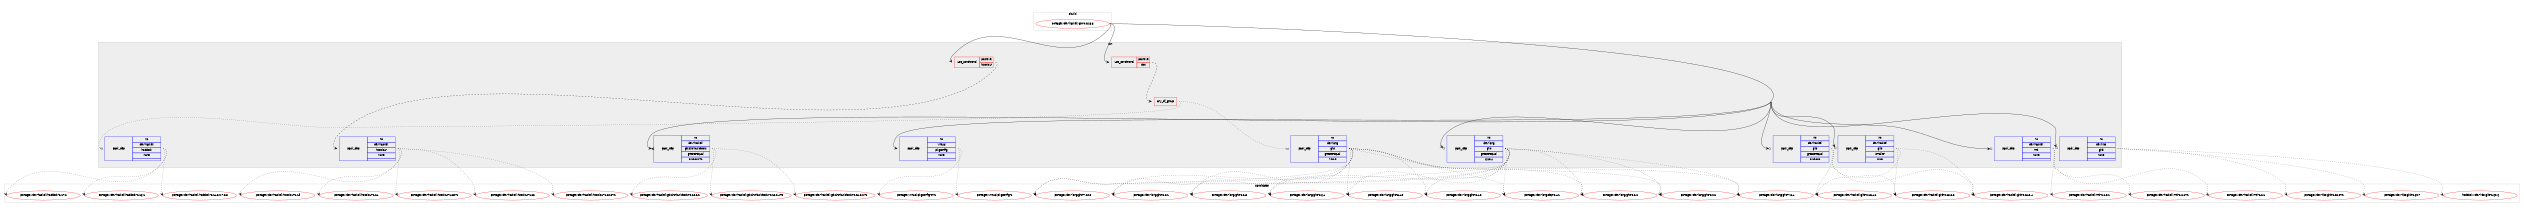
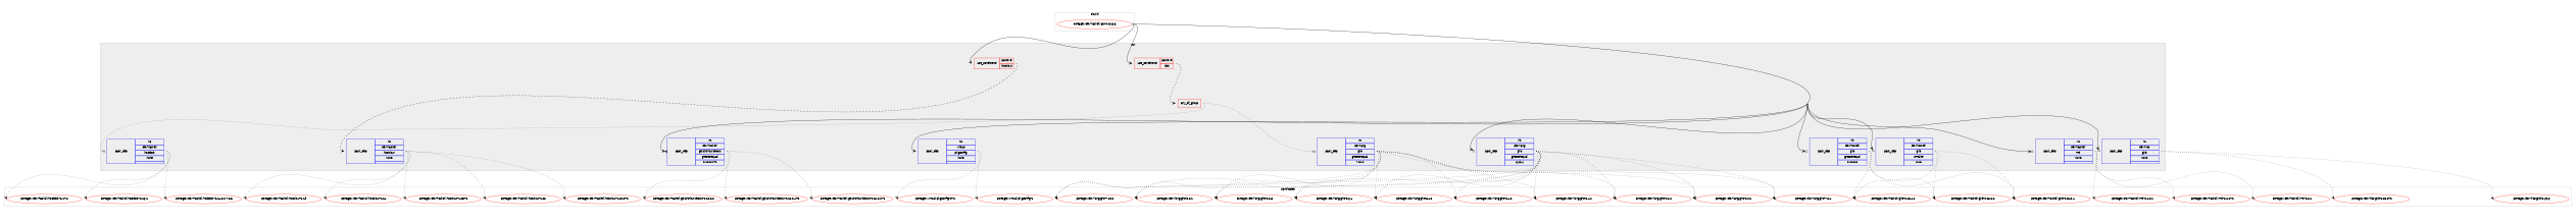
  digraph {
    compound=true
    concentrate=true
    fontname=Helvetica
    fontsize=10
    newrank=true
    rankdir=TB
    ranksep=1.5
    node [color=red fontname=Helvetica fontsize=10]
    edge [arrowhead=vee headport=w style=dotted tailport=e weight=100]
    n1 [label="portage://dev-haskell/gio-0.12.5.3" width=4]
    n2 [color=blue label=<<TABLE BORDER="0" CELLBORDER="1" CELLSPACING="0" CELLPADDING="4" WIDTH="220"><TR><TD ROWSPAN="6" CELLPADDING="30">pack_dep</TD></TR><TR><TD WIDTH="110">no</TD></TR><TR><TD>dev-haskell</TD></TR><TR><TD>haddock</TD></TR><TR><TD>none</TD></TR><TR><TD></TD></TR></TABLE>> shape=none]
    n3 [color=blue label=<<TABLE BORDER="0" CELLBORDER="1" CELLSPACING="0" CELLPADDING="4" WIDTH="220"><TR><TD ROWSPAN="6" CELLPADDING="30">pack_dep</TD></TR><TR><TD WIDTH="110">no</TD></TR><TR><TD>dev-lang</TD></TR><TR><TD>ghc</TD></TR><TR><TD>greaterequal</TD></TR><TR><TD>7.10.2</TD></TR></TABLE>> shape=none]
    n4 [label=<<TABLE BORDER="0" CELLBORDER="1" CELLSPACING="0" CELLPADDING="4"><TR><TD CELLPADDING="10">any_of_group</TD></TR></TABLE>> shape=none]
    n5 [label=<<TABLE BORDER="0" CELLBORDER="1" CELLSPACING="0" CELLPADDING="4"><TR><TD ROWSPAN="3" CELLPADDING="10">use_conditional</TD></TR><TR><TD>positive</TD></TR><TR><TD>doc</TD></TR></TABLE>> shape=none]
    n6 [color=blue label=<<TABLE BORDER="0" CELLBORDER="1" CELLSPACING="0" CELLPADDING="4" WIDTH="220"><TR><TD ROWSPAN="6" CELLPADDING="30">pack_dep</TD></TR><TR><TD WIDTH="110">no</TD></TR><TR><TD>dev-haskell</TD></TR><TR><TD>hscolour</TD></TR><TR><TD>none</TD></TR><TR><TD></TD></TR></TABLE>> shape=none]
    n7 [label=<<TABLE BORDER="0" CELLBORDER="1" CELLSPACING="0" CELLPADDING="4"><TR><TD ROWSPAN="3" CELLPADDING="10">use_conditional</TD></TR><TR><TD>positive</TD></TR><TR><TD>hscolour</TD></TR></TABLE>> shape=none]
    n8 [color=blue label=<<TABLE BORDER="0" CELLBORDER="1" CELLSPACING="0" CELLPADDING="4" WIDTH="220"><TR><TD ROWSPAN="6" CELLPADDING="30">pack_dep</TD></TR><TR><TD WIDTH="110">no</TD></TR><TR><TD>dev-haskell</TD></TR><TR><TD>gtk2hs-buildtools</TD></TR><TR><TD>greaterequal</TD></TR><TR><TD>0.12.5.1-r1</TD></TR></TABLE>> shape=none]
    n9 [color=blue label=<<TABLE BORDER="0" CELLBORDER="1" CELLSPACING="0" CELLPADDING="4" WIDTH="220"><TR><TD ROWSPAN="6" CELLPADDING="30">pack_dep</TD></TR><TR><TD WIDTH="110">no</TD></TR><TR><TD>virtual</TD></TR><TR><TD>pkgconfig</TD></TR><TR><TD>none</TD></TR><TR><TD></TD></TR></TABLE>> shape=none]
    n10 [color=blue label=<<TABLE BORDER="0" CELLBORDER="1" CELLSPACING="0" CELLPADDING="4" WIDTH="220"><TR><TD ROWSPAN="6" CELLPADDING="30">pack_dep</TD></TR><TR><TD WIDTH="110">no</TD></TR><TR><TD>dev-haskell</TD></TR><TR><TD>glib</TD></TR><TR><TD>greaterequal</TD></TR><TR><TD>0.12.5.3</TD></TR></TABLE>> shape=none]
    n11 [color=blue label=<<TABLE BORDER="0" CELLBORDER="1" CELLSPACING="0" CELLPADDING="4" WIDTH="220"><TR><TD ROWSPAN="6" CELLPADDING="30">pack_dep</TD></TR><TR><TD WIDTH="110">no</TD></TR><TR><TD>dev-haskell</TD></TR><TR><TD>glib</TD></TR><TR><TD>smaller</TD></TR><TR><TD>0.13</TD></TR></TABLE>> shape=none]
    n12 [color=blue label=<<TABLE BORDER="0" CELLBORDER="1" CELLSPACING="0" CELLPADDING="4" WIDTH="220"><TR><TD ROWSPAN="6" CELLPADDING="30">pack_dep</TD></TR><TR><TD WIDTH="110">no</TD></TR><TR><TD>dev-haskell</TD></TR><TR><TD>mtl</TD></TR><TR><TD>none</TD></TR><TR><TD></TD></TR></TABLE>> shape=none]
    n13 [color=blue label=<<TABLE BORDER="0" CELLBORDER="1" CELLSPACING="0" CELLPADDING="4" WIDTH="220"><TR><TD ROWSPAN="6" CELLPADDING="30">pack_dep</TD></TR><TR><TD WIDTH="110">no</TD></TR><TR><TD>dev-lang</TD></TR><TR><TD>ghc</TD></TR><TR><TD>greaterequal</TD></TR><TR><TD>6.10.4</TD></TR></TABLE>> shape=none]
    n14 [color=blue label=<<TABLE BORDER="0" CELLBORDER="1" CELLSPACING="0" CELLPADDING="4" WIDTH="220"><TR><TD ROWSPAN="6" CELLPADDING="30">pack_dep</TD></TR><TR><TD WIDTH="110">no</TD></TR><TR><TD>dev-libs</TD></TR><TR><TD>glib</TD></TR><TR><TD>none</TD></TR><TR><TD></TD></TR></TABLE>> shape=none]
    n15 [label="portage://dev-haskell/haddock-2.14.3.0.7.8.3" width=4]
    n16 [label="portage://dev-haskell/haddock-2.16.1" width=4]
    n17 [label="portage://dev-haskell/haddock-2.17.2" width=4]
    n18 [label="portage://dev-lang/ghc-7.10.3" width=4]
    n19 [label="portage://dev-lang/ghc-7.8.4" width=4]
    n20 [label="portage://dev-lang/ghc-8.0.2" width=4]
    n21 [label="portage://dev-lang/ghc-8.2.2" width=4]
-   n22 [label="portage://dev-lang/dep-8.4.1" width=4]
+   n22 [label="portage://dev-lang/ghc-8.4.1" width=4]
    n23 [label="portage://dev-lang/ghc-8.4.2" width=4]
    n24 [label="portage://dev-lang/ghc-8.4.3" width=4]
    n25 [label="portage://dev-lang/ghc-8.6.4" width=4]
    n26 [label="portage://dev-lang/ghc-8.2.5" width=4]
    n27 [label="portage://dev-lang/ghc-8.8.1" width=4]
    n28 [label="portage://dev-haskell/hscolour-1.19" width=4]
    n29 [label="portage://dev-haskell/hscolour-1.20.3-r1" width=4]
    n30 [label="portage://dev-haskell/hscolour-1.22" width=4]
    n31 [label="portage://dev-haskell/hscolour-1.23-r1" width=4]
    n32 [label="portage://dev-haskell/hscolour-1.24" width=4]
    n33 [label="portage://dev-haskell/gtk2hs-buildtools-0.12.5.1-r1" width=4]
    n34 [label="portage://dev-haskell/gtk2hs-buildtools-0.13.0.4-r3" width=4]
    n35 [label="portage://dev-haskell/gtk2hs-buildtools-0.13.2.2" width=4]
    n36 [label="portage://virtual/pkgconfig-0-r1" width=4]
    n37 [label="portage://virtual/pkgconfig-1" width=4]
    n38 [label="portage://dev-haskell/glib-0.12.5.4" width=4]
    n39 [label="portage://dev-haskell/glib-0.13.2.2" width=4]
    n40 [label="portage://dev-haskell/glib-0.13.4.1" width=4]
    n41 [label="portage://dev-haskell/mtl-2.1.3.1" width=4]
    n42 [label="portage://dev-haskell/mtl-2.2.1" width=4]
    n43 [label="portage://dev-haskell/mtl-2.2.1-r1" width=4]
    n44 [label="portage://dev-libs/glib-2.58.3-r1" width=4]
-   n45 [label="haddock://dev-libs/glib-2.60.6" width=4]
-   n46 [label="portage://dev-libs/glib-2.60.7" width=4]
+   n45 [label="portage://dev-libs/glib-2.60.6" width=4]
    subgraph cluster_1 {
      color=gray
      label=<<i>ebuild</i>>
      rank=same
      n1
    }
    subgraph cluster_2 {
      color=gray
      label=<<i>dependencies</i>>
      subgraph cluster_3 {
        color=gray
        fillcolor="#eeeeee"
        label=<<i>compile</i>>
        style=filled
        subgraph sub_4 {
          color=gray
          fillcolor="#eeeeee"
          label=<<i>compile</i>>
          style=filled
          n5
          subgraph sub_5 {
            color=gray
            fillcolor="#eeeeee"
            label=<<i>compile</i>>
            style=filled
            n4
            subgraph sub_6 {
              color=gray
              fillcolor="#eeeeee"
              label=<<i>compile</i>>
              style=filled
              n2
            }
            subgraph sub_7 {
              color=gray
              fillcolor="#eeeeee"
              label=<<i>compile</i>>
              style=filled
              n3
            }
          }
        }
        subgraph sub_8 {
          color=gray
          fillcolor="#eeeeee"
          label=<<i>compile</i>>
          style=filled
          n7
          subgraph sub_9 {
            color=gray
            fillcolor="#eeeeee"
            label=<<i>compile</i>>
            style=filled
            n6
          }
        }
        subgraph sub_10 {
          color=gray
          fillcolor="#eeeeee"
          label=<<i>compile</i>>
          style=filled
          n8
        }
        subgraph sub_11 {
          color=gray
          fillcolor="#eeeeee"
          label=<<i>compile</i>>
          style=filled
          n9
        }
      }
      subgraph cluster_12 {
        color=gray
        fillcolor="#eeeeee"
        label=<<i>compile and run</i>>
        style=filled
        subgraph sub_13 {
          color=gray
          fillcolor="#eeeeee"
          label=<<i>compile and run</i>>
          style=filled
          n10
        }
        subgraph sub_14 {
          color=gray
          fillcolor="#eeeeee"
          label=<<i>compile and run</i>>
          style=filled
          n11
        }
        subgraph sub_15 {
          color=gray
          fillcolor="#eeeeee"
          label=<<i>compile and run</i>>
          style=filled
          n12
        }
        subgraph sub_16 {
          color=gray
          fillcolor="#eeeeee"
          label=<<i>compile and run</i>>
          style=filled
          n13
        }
        subgraph sub_17 {
          color=gray
          fillcolor="#eeeeee"
          label=<<i>compile and run</i>>
          style=filled
          n14
        }
      }
      subgraph cluster_18 {
        color=gray
        fillcolor="#eeeeee"
        label=<<i>run</i>>
        style=filled
      }
    }
    subgraph cluster_19 {
      color=gray
      label=<<i>candidates</i>>
      rank=same
      subgraph sub_20 {
        color=black
        label=<<i>candidates</i>>
        nodesep=1
        rank=same
        n15
        n16
        n17
      }
      subgraph sub_21 {
        color=black
        label=<<i>candidates</i>>
        nodesep=1
        rank=same
        n18
        n19
        n20
        n21
        n22
        n23
        n24
        n25
        n26
        n27
      }
      subgraph sub_22 {
        color=black
        label=<<i>candidates</i>>
        nodesep=1
        rank=same
        n28
        n29
        n30
        n31
        n32
      }
      subgraph sub_23 {
        color=black
        label=<<i>candidates</i>>
        nodesep=1
        rank=same
        n33
        n34
        n35
      }
      subgraph sub_24 {
        color=black
        label=<<i>candidates</i>>
        nodesep=1
        rank=same
        n36
        n37
      }
      subgraph sub_25 {
        color=black
        label=<<i>candidates</i>>
        nodesep=1
        rank=same
        n38
        n39
        n40
      }
      subgraph sub_26 {
        color=black
        label=<<i>candidates</i>>
        nodesep=1
        rank=same
        n38
        n39
        n40
      }
      subgraph sub_27 {
        color=black
        label=<<i>candidates</i>>
        nodesep=1
        rank=same
        n41
        n42
        n43
      }
      subgraph sub_28 {
        color=black
        label=<<i>candidates</i>>
        nodesep=1
        rank=same
        n18
        n19
        n20
        n21
        n22
        n23
        n24
        n25
        n26
        n27
      }
      subgraph sub_29 {
        color=black
        label=<<i>candidates</i>>
        nodesep=1
        rank=same
        n44
        n45
-       n46
      }
    }
    n1 -> n5 [style=solid weight=20]
    n1 -> n7 [style=solid weight=20]
    n1 -> n8 [style=solid weight=20]
    n1 -> n9 [style=solid weight=20]
    n1 -> n10 [arrowhead=odotvee style=solid weight=20]
    n1 -> n11 [arrowhead=odotvee style=solid weight=20]
    n1 -> n12 [arrowhead=odotvee style=solid weight=20]
    n1 -> n13 [arrowhead=odotvee style=solid weight=20]
    n1 -> n14 [arrowhead=odotvee style=solid weight=20]
    n2 -> n15
    n2 -> n16
    n2 -> n17
    n3 -> n18
    n3 -> n19
    n3 -> n20
    n3 -> n21
    n3 -> n22
    n3 -> n23
    n3 -> n24
    n3 -> n25
    n3 -> n26
    n3 -> n27
    n4 -> n2 [arrowhead=oinv weight=20]
    n4 -> n3 [arrowhead=oinv weight=20]
    n5 -> n4 [style=dashed weight=20]
    n6 -> n28
    n6 -> n29
    n6 -> n30
    n6 -> n31
    n6 -> n32
    n7 -> n6 [style=dashed weight=20]
    n8 -> n33
    n8 -> n34
    n8 -> n35
    n9 -> n36
    n9 -> n37
    n10 -> n38
    n10 -> n39
    n10 -> n40
    n11 -> n38
    n11 -> n39
    n11 -> n40
    n12 -> n41
    n12 -> n42
    n12 -> n43
    n13 -> n18
    n13 -> n19
    n13 -> n20
    n13 -> n21
    n13 -> n22
    n13 -> n23
    n13 -> n24
    n13 -> n25
    n13 -> n26
    n13 -> n27
    n14 -> n44
    n14 -> n45
-   n14 -> n46
  }
